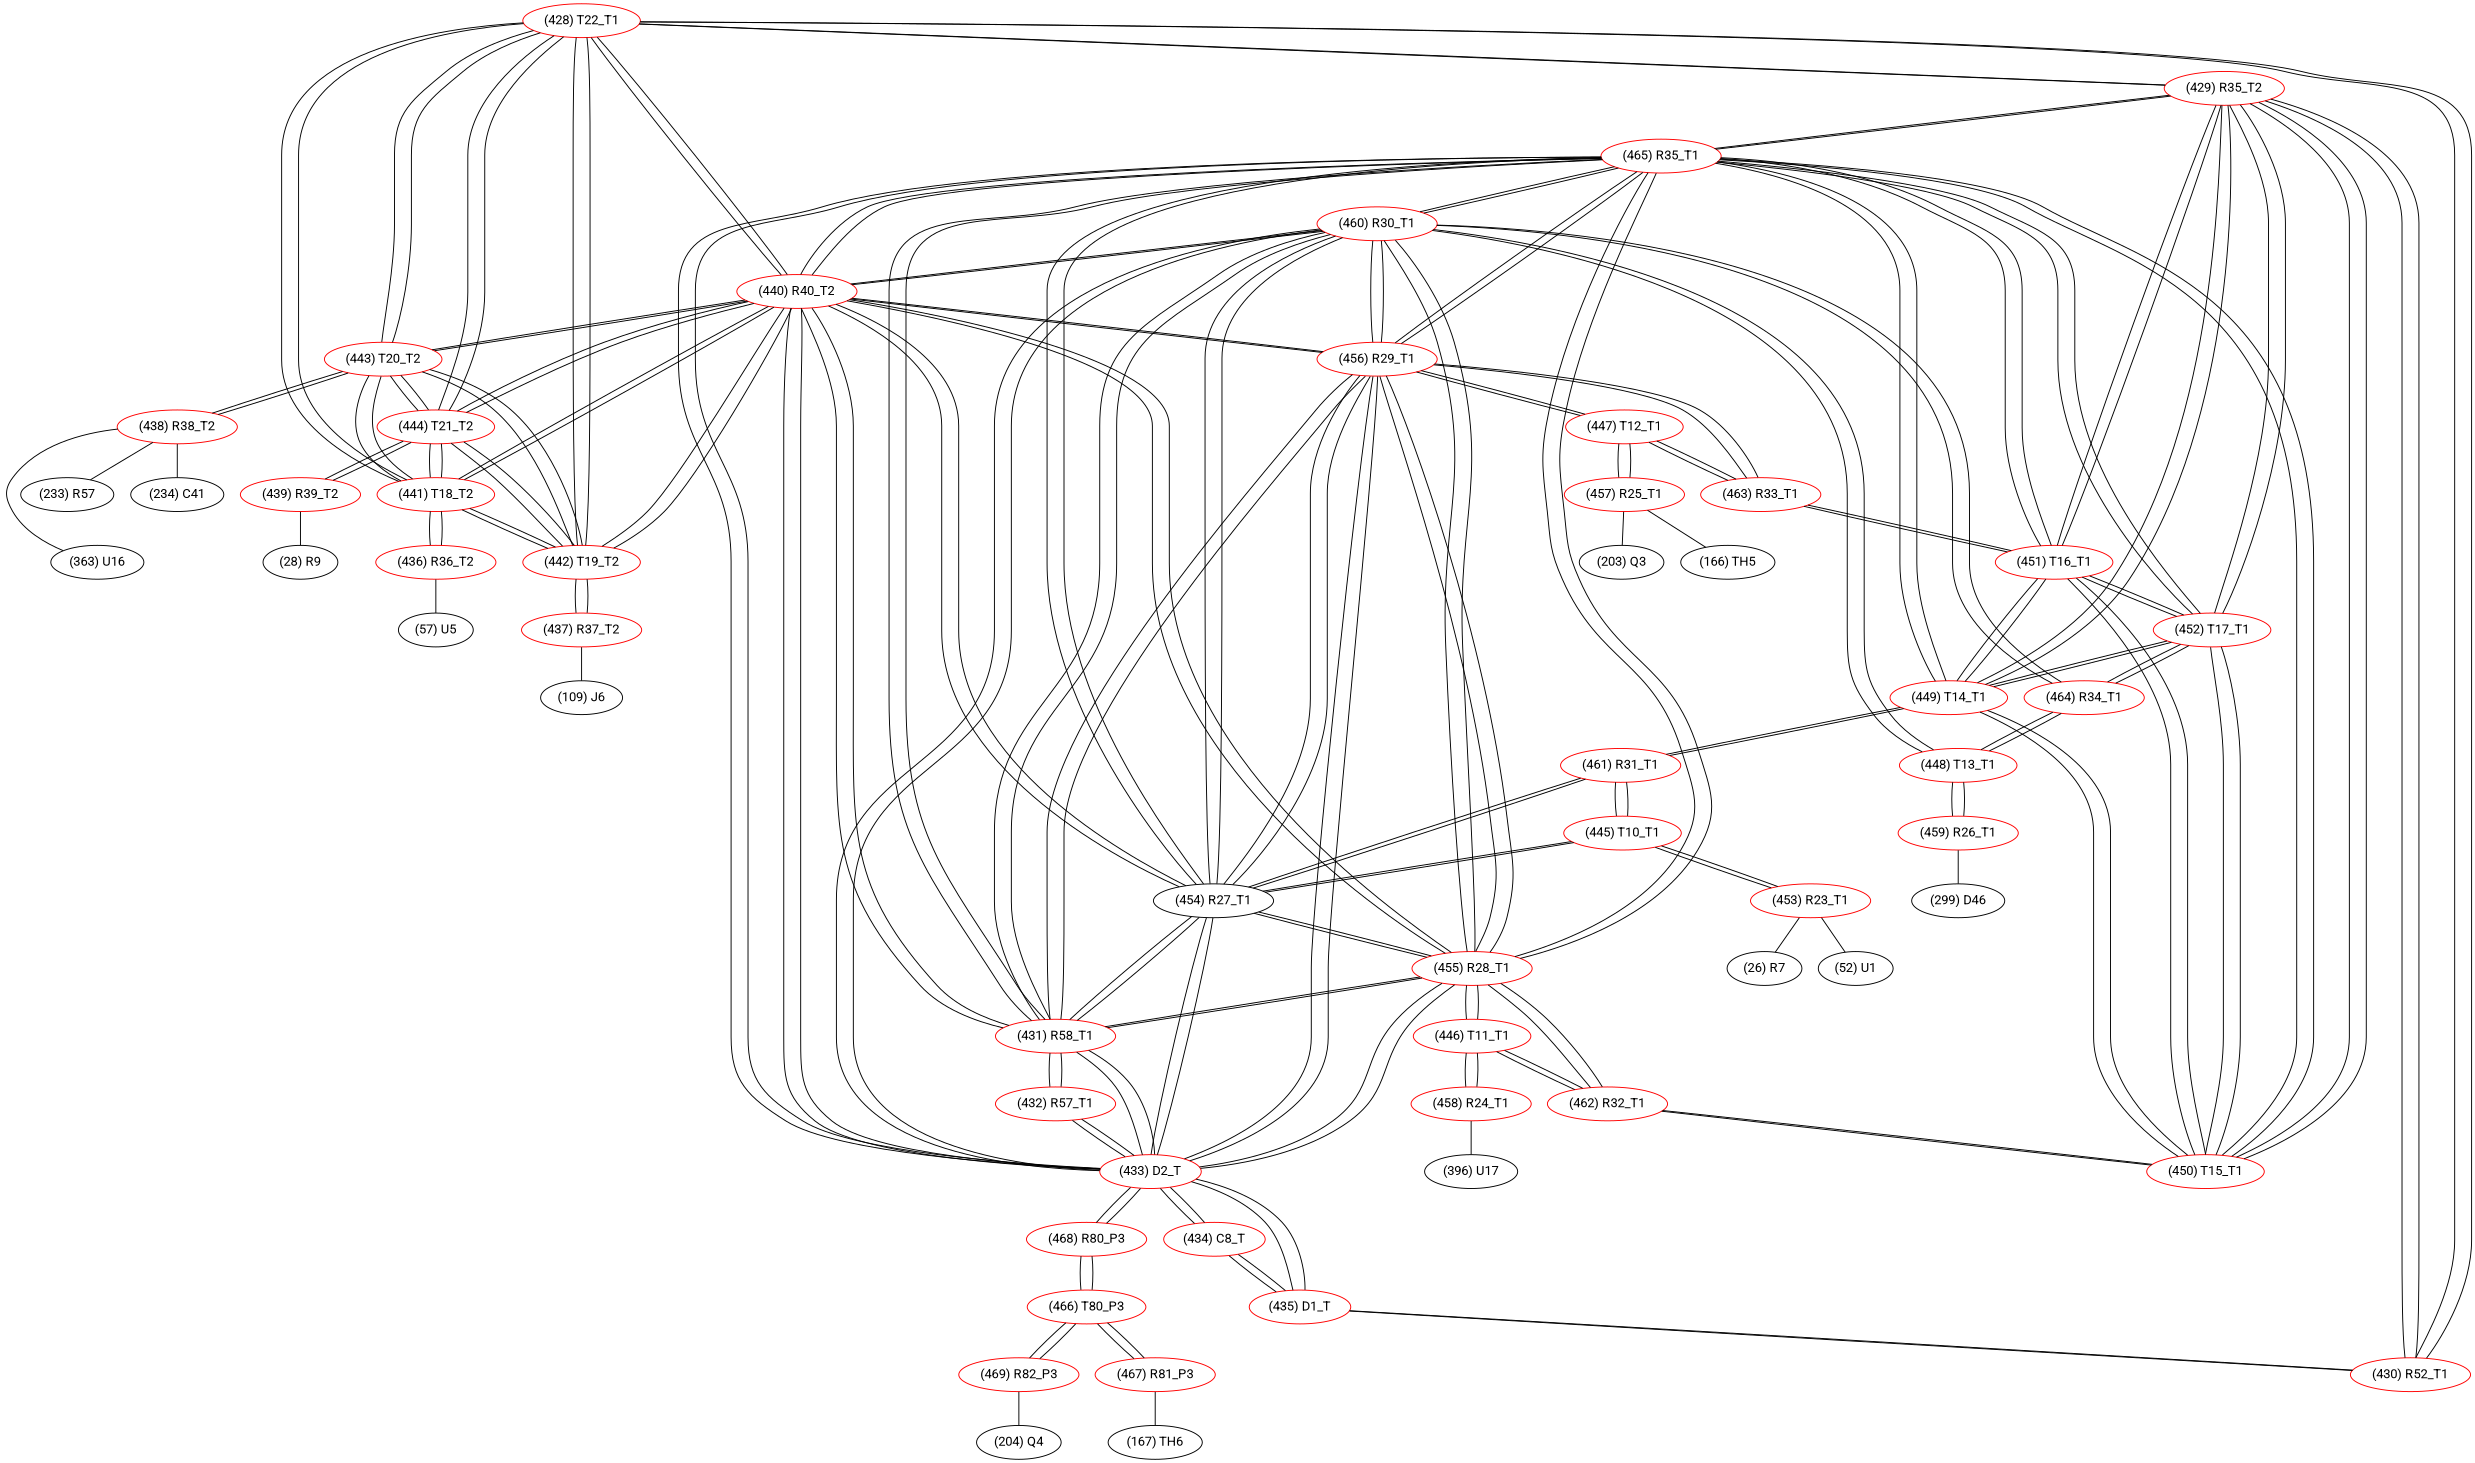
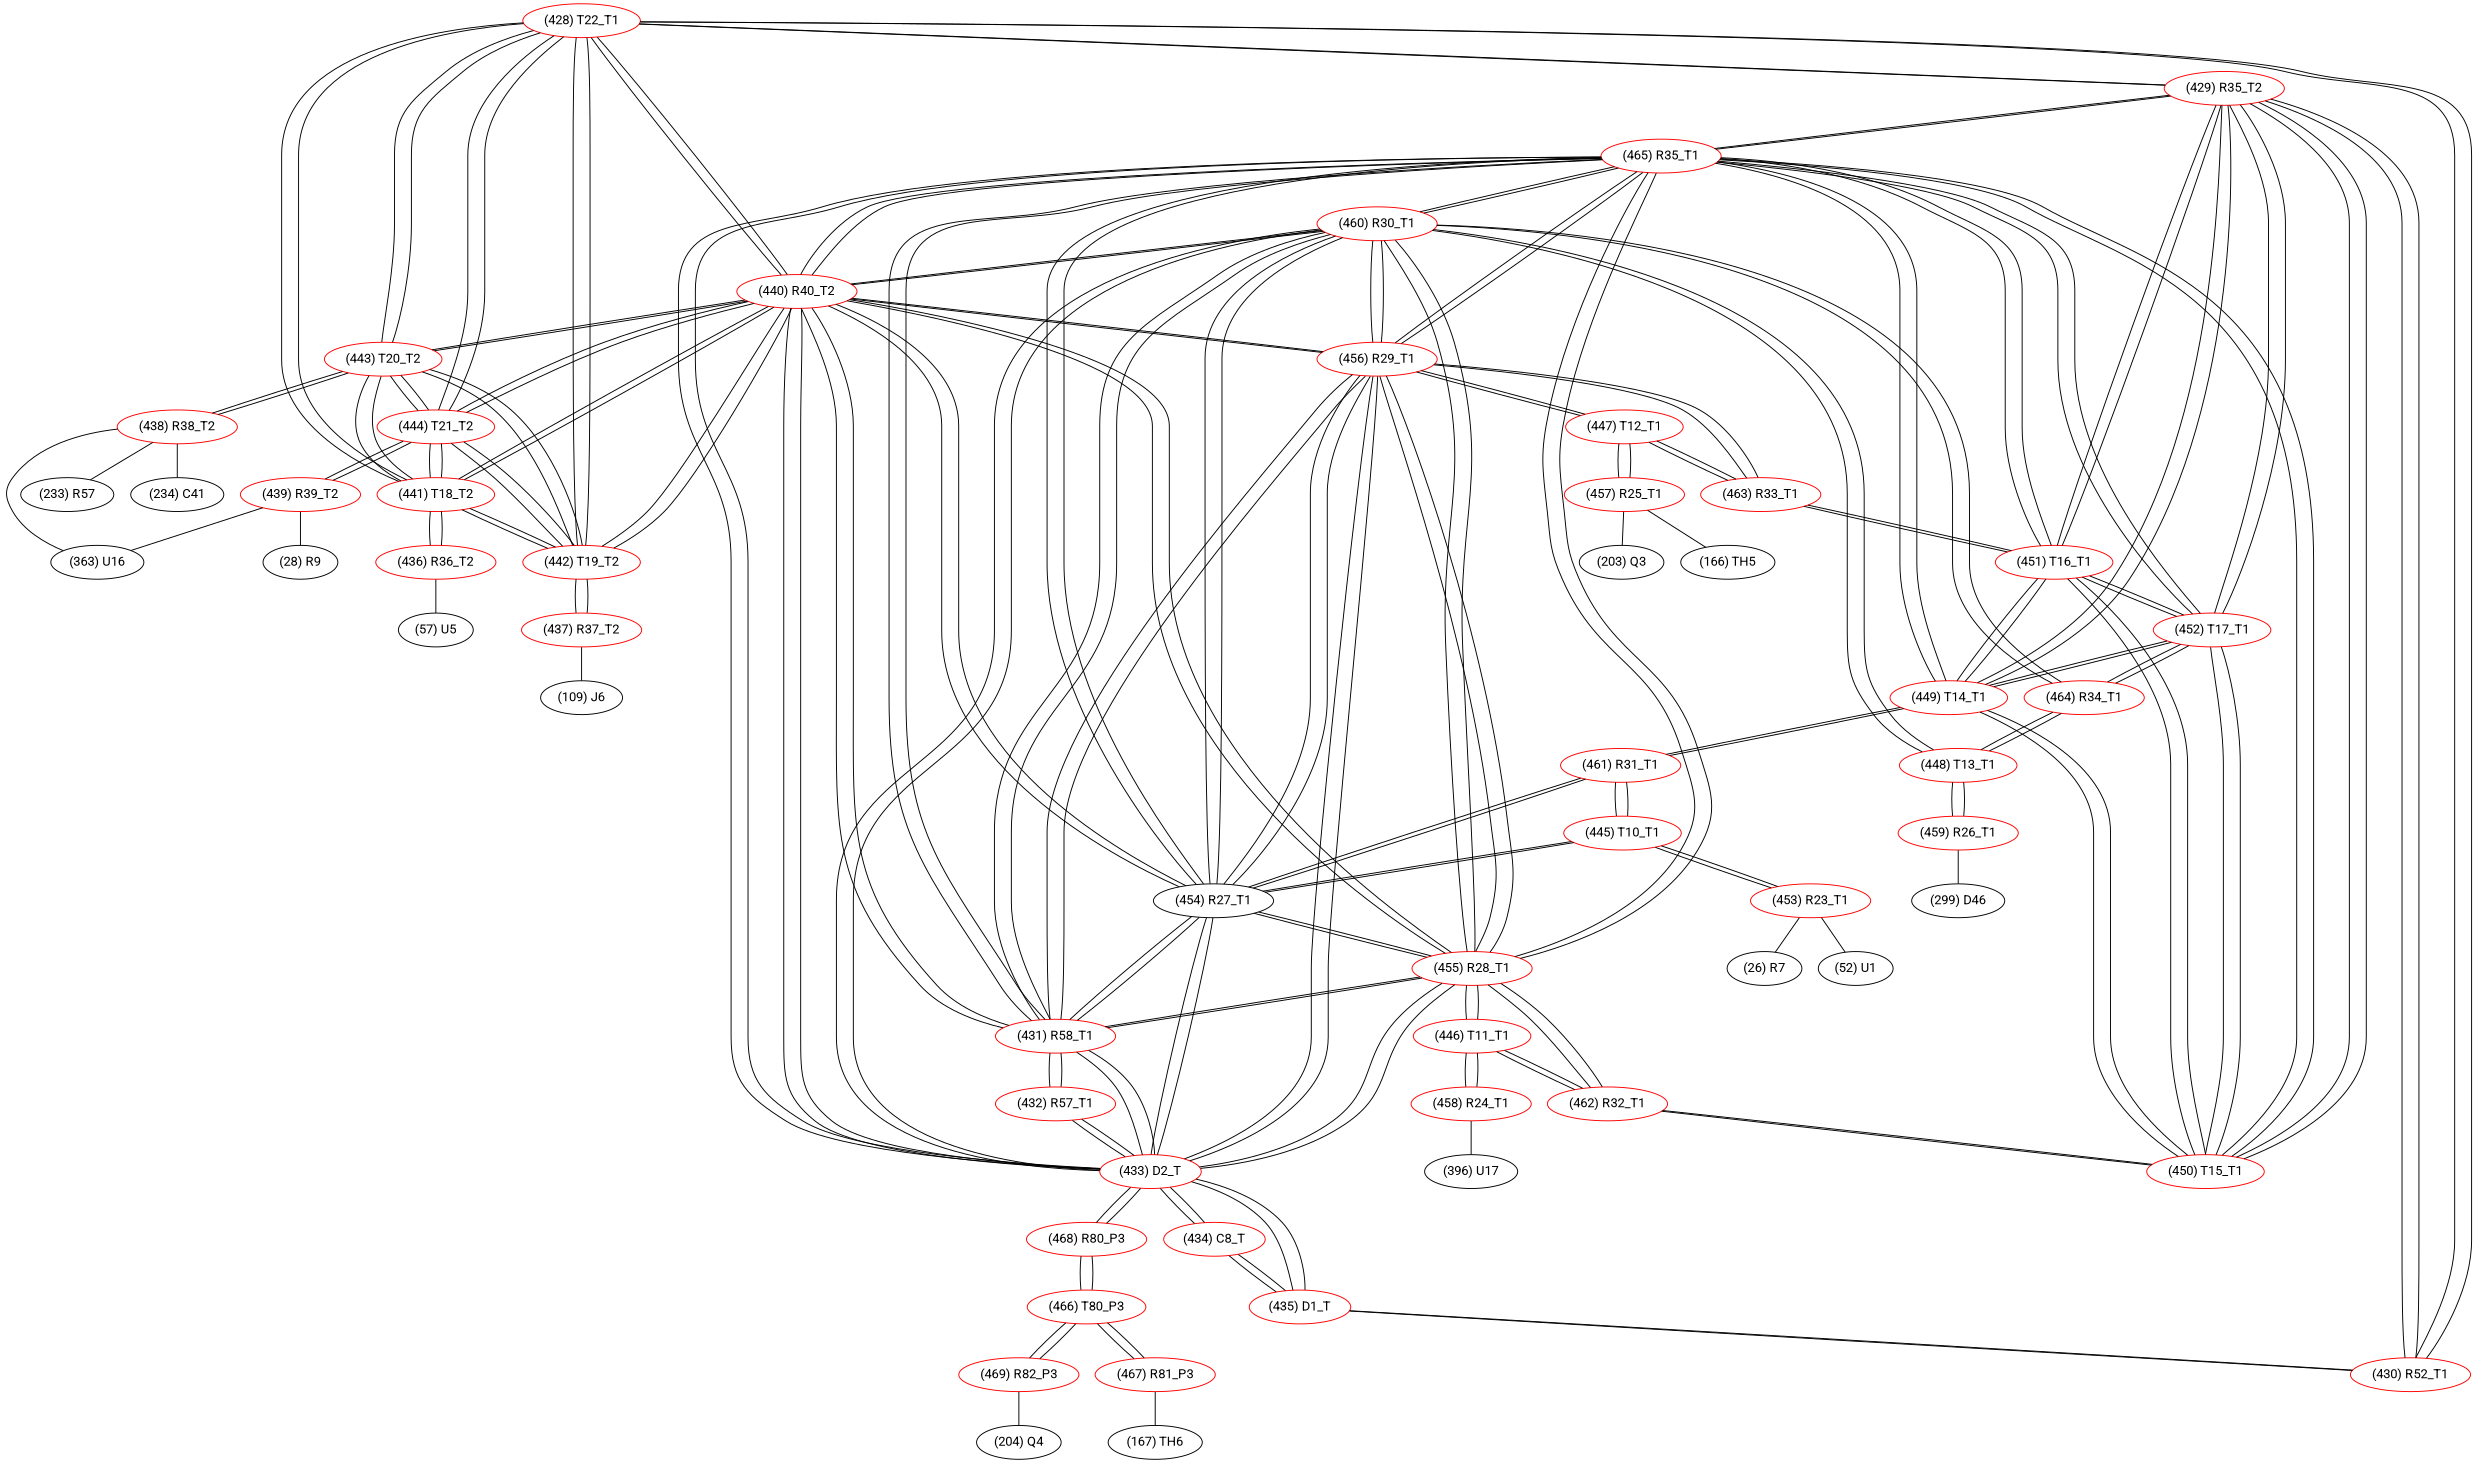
  graph {
    fontname=Roboto
    node [color=red fontname=Roboto]
    edge [fontname=Roboto]
    n1 [label="(428) T22_T1"]
    n2 [label="(429) R35_T2"]
    n3 [label="(430) R52_T1"]
    n4 [label="(443) T20_T2"]
    n5 [label="(444) T21_T2"]
    n6 [label="(442) T19_T2"]
    n7 [label="(440) R40_T2"]
    n8 [label="(441) T18_T2"]
    n9 [label="(449) T14_T1"]
    n10 [label="(450) T15_T1"]
    n11 [label="(452) T17_T1"]
    n12 [label="(451) T16_T1"]
    n13 [label="(465) R35_T1"]
    n14 [label="(435) D1_T"]
    n15 [label="(438) R38_T2"]
    n16 [label="(439) R39_T2"]
    n17 [label="(437) R37_T2"]
    n18 [label="(431) R58_T1"]
    n19 [label="(433) D2_T"]
    n20 [color=black label="(454) R27_T1"]
    n21 [label="(455) R28_T1"]
    n22 [label="(456) R29_T1"]
    n23 [label="(460) R30_T1"]
    n24 [label="(436) R36_T2"]
    n25 [label="(461) R31_T1"]
    n26 [label="(462) R32_T1"]
    n27 [label="(464) R34_T1"]
    n28 [label="(463) R33_T1"]
    n29 [label="(434) C8_T"]
    n30 [label="(363) U16" color=""]
    n31 [label="(233) R57" color=""]
    n32 [label="(234) C41" color=""]
    n33 [label="(28) R9" color=""]
    n34 [label="(109) J6" color=""]
    n35 [label="(432) R57_T1"]
    n36 [label="(468) R80_P3"]
    n37 [label="(445) T10_T1"]
    n38 [label="(446) T11_T1"]
    n39 [label="(447) T12_T1"]
    n40 [label="(448) T13_T1"]
    n41 [label="(57) U5" color=""]
    n42 [label="(466) T80_P3"]
    n43 [label="(453) R23_T1"]
    n44 [label="(458) R24_T1"]
    n45 [label="(457) R25_T1"]
    n46 [label="(459) R26_T1"]
    n47 [label="(467) R81_P3"]
    n48 [label="(469) R82_P3"]
    n49 [label="(52) U1" color=""]
    n50 [label="(26) R7" color=""]
    n51 [label="(396) U17" color=""]
    n52 [label="(166) TH5" color=""]
    n53 [label="(203) Q3" color=""]
    n54 [label="(299) D46" color=""]
    n55 [label="(167) TH6" color=""]
    n56 [label="(204) Q4" color=""]
    n1 -- n2
    n1 -- n3
    n1 -- n4
    n1 -- n5
    n1 -- n6
    n1 -- n7
    n1 -- n8
    n2 -- n1
    n2 -- n3
    n2 -- n9
    n2 -- n10
    n2 -- n11
    n2 -- n12
    n2 -- n13
    n3 -- n1
    n3 -- n2
    n3 -- n14
    n4 -- n1
    n4 -- n5
    n4 -- n6
    n4 -- n7
    n4 -- n8
    n4 -- n15
    n5 -- n1
    n5 -- n4
    n5 -- n6
    n5 -- n7
    n5 -- n8
    n5 -- n16
    n6 -- n1
    n6 -- n4
    n6 -- n5
    n6 -- n7
    n6 -- n8
    n6 -- n17
    n7 -- n1
    n7 -- n4
    n7 -- n5
    n7 -- n6
    n7 -- n8
    n7 -- n13
    n7 -- n18
    n7 -- n19
    n7 -- n20
    n7 -- n21
    n7 -- n22
    n7 -- n23
    n8 -- n1
    n8 -- n4
    n8 -- n5
    n8 -- n6
    n8 -- n7
    n8 -- n24
    n9 -- n2
    n9 -- n10
    n9 -- n11
    n9 -- n12
    n9 -- n13
    n9 -- n25
    n10 -- n2
    n10 -- n9
    n10 -- n11
    n10 -- n12
    n10 -- n13
    n10 -- n26
    n11 -- n2
    n11 -- n9
    n11 -- n10
    n11 -- n12
    n11 -- n13
    n11 -- n27
    n12 -- n2
    n12 -- n9
    n12 -- n10
    n12 -- n11
    n12 -- n13
    n12 -- n28
    n13 -- n2
    n13 -- n7
    n13 -- n9
    n13 -- n10
    n13 -- n11
    n13 -- n12
    n13 -- n18
    n13 -- n19
    n13 -- n20
    n13 -- n21
    n13 -- n22
    n13 -- n23
    n14 -- n3
    n14 -- n19
    n14 -- n29
    n15 -- n4
    n15 -- n30
    n15 -- n31
    n15 -- n32
    n16 -- n5
+   n16 -- n30
    n16 -- n33
    n17 -- n6
    n17 -- n34
    n18 -- n7
    n18 -- n13
    n18 -- n19
    n18 -- n20
    n18 -- n21
    n18 -- n22
    n18 -- n23
    n18 -- n35
    n19 -- n7
    n19 -- n13
    n19 -- n14
    n19 -- n18
    n19 -- n20
    n19 -- n21
    n19 -- n22
    n19 -- n23
    n19 -- n29
    n19 -- n35
    n19 -- n36
    n20 -- n7
    n20 -- n13
    n20 -- n18
    n20 -- n19
    n20 -- n21
    n20 -- n22
    n20 -- n23
    n20 -- n25
    n20 -- n37
    n21 -- n7
    n21 -- n13
    n21 -- n18
    n21 -- n19
    n21 -- n20
    n21 -- n22
    n21 -- n23
    n21 -- n26
    n21 -- n38
    n22 -- n7
    n22 -- n13
    n22 -- n18
    n22 -- n19
    n22 -- n20
    n22 -- n21
    n22 -- n23
    n22 -- n28
    n22 -- n39
    n23 -- n7
    n23 -- n13
    n23 -- n18
    n23 -- n19
    n23 -- n20
    n23 -- n21
    n23 -- n22
    n23 -- n27
    n23 -- n40
    n24 -- n8
    n24 -- n41
    n25 -- n9
    n25 -- n20
    n25 -- n37
    n26 -- n10
    n26 -- n21
    n26 -- n38
    n27 -- n11
    n27 -- n23
    n27 -- n40
    n28 -- n12
    n28 -- n22
    n28 -- n39
    n29 -- n14
    n29 -- n19
    n35 -- n18
    n35 -- n19
    n36 -- n19
    n36 -- n42
    n37 -- n20
    n37 -- n25
    n37 -- n43
    n38 -- n21
    n38 -- n26
    n38 -- n44
    n39 -- n22
    n39 -- n28
    n39 -- n45
    n40 -- n23
    n40 -- n27
    n40 -- n46
    n42 -- n36
    n42 -- n47
    n42 -- n48
    n43 -- n37
    n43 -- n49
    n43 -- n50
    n44 -- n38
    n44 -- n51
    n45 -- n39
    n45 -- n52
    n45 -- n53
    n46 -- n40
    n46 -- n54
    n47 -- n42
    n47 -- n55
    n48 -- n42
    n48 -- n56
  }
